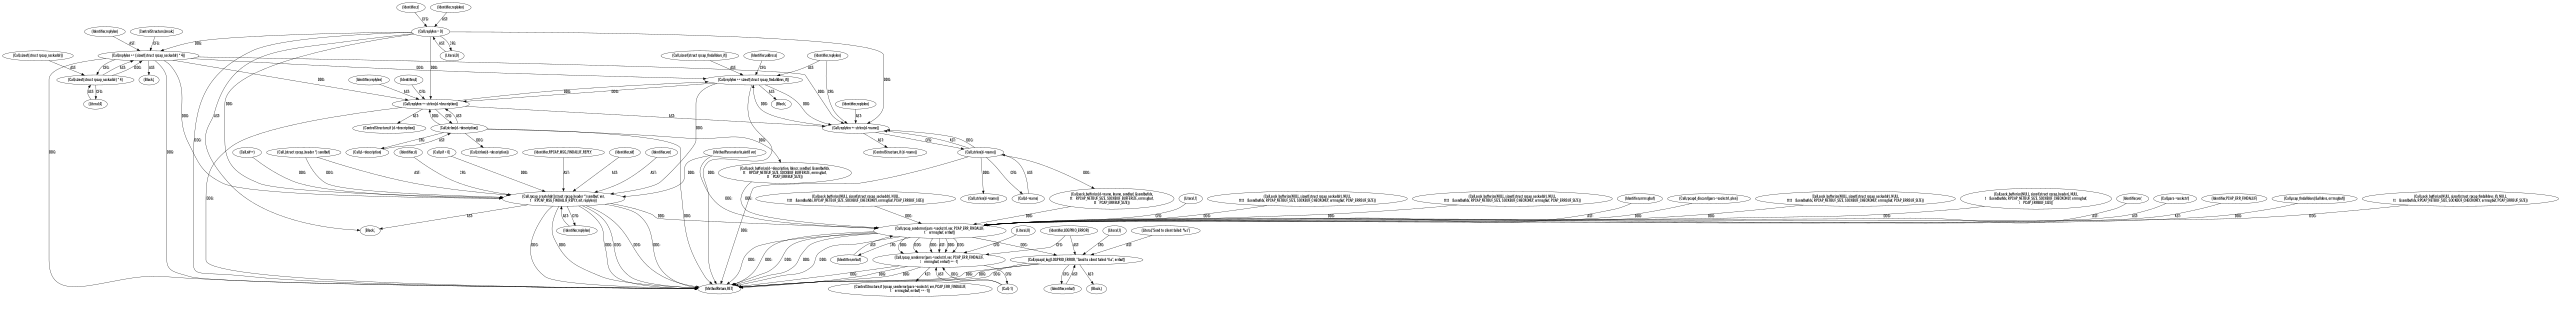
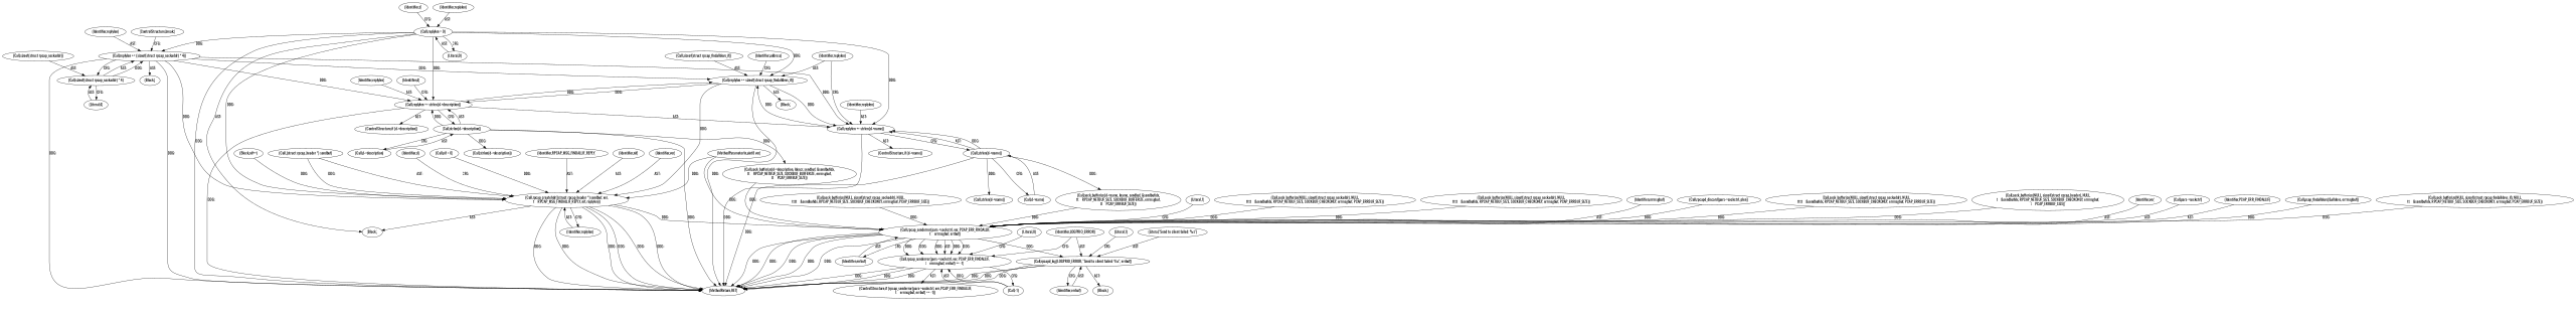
  digraph {
    fontname=Oswald
    node [fontname=Oswald]
    edge [fontname=Oswald]
    n1 [label="(Call,replylen += sizeof(struct rpcap_findalldevs_if))"]
    n2 [label="(Call,replylen += strlen(d->description))"]
    n3 [label="(Call,replylen += strlen(d->name))"]
    n4 [label="(Call,rpcap_createhdr((struct rpcap_header *) sendbuf, ver,\n\t    RPCAP_MSG_FINDALLIF_REPLY, nif, replylen))"]
    n5 [label="(MethodReturn,RET)"]
    n6 [label="(Block,)"]
    n7 [label="(Call,replylen += (sizeof(struct rpcap_sockaddr) * 4))"]
    n8 [label="(Call,sizeof(struct rpcap_sockaddr) * 4)"]
    n9 [label="(Block,)"]
    n10 [label="(Call,strlen(d->description))"]
    n11 [label="(ControlStructure,if (d->description))"]
    n12 [label="(Call,strlen(d->name))"]
    n13 [label="(ControlStructure,if (d->name))"]
    n14 [label="(Block,)"]
    n15 [label="(Call,rpcap_senderror(pars->sockctrl, ver, PCAP_ERR_FINDALLIF,\n\t    errmsgbuf, errbuf))"]
    n16 [label="(Identifier,replylen)"]
    n17 [label="(Call,sizeof(struct rpcap_findalldevs_if))"]
    n18 [label="(Literal,4)"]
    n19 [label="(Call,replylen = 0)"]
    n20 [label="(Literal,0)"]
    n21 [label="(Call,d->description)"]
    n22 [label="(Call,strlen(d->description))"]
    n23 [label="(Call,sock_bufferize(d->description, ldescr, sendbuf, &sendbufidx,\n\t\t    RPCAP_NETBUF_SIZE, SOCKBUF_BUFFERIZE, errmsgbuf,\n\t\t    PCAP_ERRBUF_SIZE))"]
    n24 [label="(Call,d->name)"]
    n25 [label="(Call,sock_bufferize(d->name, lname, sendbuf, &sendbufidx,\n\t\t    RPCAP_NETBUF_SIZE, SOCKBUF_BUFFERIZE, errmsgbuf,\n\t\t    PCAP_ERRBUF_SIZE))"]
    n26 [label="(Call,strlen(d->name))"]
    n27 [label="(Call,rpcap_senderror(pars->sockctrl, ver, PCAP_ERR_FINDALLIF,\n\t    errmsgbuf, errbuf) == -1)"]
    n28 [label="(Call,rpcapd_log(LOGPRIO_ERROR, \"Send to client failed: %s\", errbuf))"]
    n29 [label="(Identifier,errbuf)"]
    n30 [label="(ControlStructure,if (rpcap_senderror(pars->sockctrl, ver, PCAP_ERR_FINDALLIF,\n\t    errmsgbuf, errbuf) == -1))"]
    n31 [label="(Call,-1)"]
    n32 [label="(Identifier,errbuf)"]
    n33 [label="(Block,)"]
    n34 [label="(Identifier,RPCAP_MSG_FINDALLIF_REPLY)"]
    n35 [label="(Identifier,nif)"]
    n36 [label="(MethodParameterIn,uint8 ver)"]
    n37 [label="(Call,sock_bufferize(NULL, sizeof(struct rpcap_sockaddr), NULL,\n\t\t\t\t    &sendbufidx, RPCAP_NETBUF_SIZE, SOCKBUF_CHECKONLY, errmsgbuf, PCAP_ERRBUF_SIZE))"]
    n38 [label="(Call,sock_bufferize(NULL, sizeof(struct rpcap_sockaddr), NULL,\n\t\t\t\t    &sendbufidx, RPCAP_NETBUF_SIZE, SOCKBUF_CHECKONLY, errmsgbuf, PCAP_ERRBUF_SIZE))"]
    n39 [label="(Identifier,LOGPRIO_ERROR)"]
    n40 [label="(Identifier,d)"]
    n41 [label="(Identifier,address)"]
    n42 [label="(Identifier,errmsgbuf)"]
    n43 [label="(Call,rpcapd_discard(pars->sockctrl, plen))"]
    n44 [label="(Call,sock_bufferize(NULL, sizeof(struct rpcap_sockaddr), NULL,\n\t\t\t\t    &sendbufidx, RPCAP_NETBUF_SIZE, SOCKBUF_CHECKONLY, errmsgbuf, PCAP_ERRBUF_SIZE))"]
    n45 [label="(Literal,1)"]
    n46 [label="(Identifier,replylen)"]
    n47 [label="(Call,sock_bufferize(NULL, sizeof(struct rpcap_header), NULL,\n\t    &sendbufidx, RPCAP_NETBUF_SIZE, SOCKBUF_CHECKONLY, errmsgbuf,\n\t    PCAP_ERRBUF_SIZE))"]
    n48 [label="(Identifier,replylen)"]
    n49 [label="(Identifier,ver)"]
-   n50 [label="(Call,nif++)"]
+   n50 [label="(Block,nif++)"]
    n51 [label="(Identifier,ver)"]
    n52 [label="(Call,(struct rpcap_header *) sendbuf)"]
    n53 [label="(Call,pars->sockctrl)"]
    n54 [label="(Literal,\"Send to client failed: %s\")"]
    n55 [label="(ControlStructure,break;)"]
    n56 [label="(Identifier,PCAP_ERR_FINDALLIF)"]
    n57 [label="(Identifier,replylen)"]
    n58 [label="(Call,pcap_findalldevs(&alldevs, errmsgbuf))"]
    n59 [label="(Identifier,d)"]
    n60 [label="(Identifier,replylen)"]
    n61 [label="(Literal,0)"]
    n62 [label="(Call,sock_bufferize(NULL, sizeof(struct rpcap_findalldevs_if), NULL,\n\t\t    &sendbufidx, RPCAP_NETBUF_SIZE, SOCKBUF_CHECKONLY, errmsgbuf, PCAP_ERRBUF_SIZE))"]
    n63 [label="(Call,sock_bufferize(NULL, sizeof(struct rpcap_sockaddr), NULL,\n\t\t\t\t    &sendbufidx, RPCAP_NETBUF_SIZE, SOCKBUF_CHECKONLY, errmsgbuf, PCAP_ERRBUF_SIZE))"]
    n64 [label="(Identifier,replylen)"]
    n65 [label="(Identifier,d)"]
    n66 [label="(Call,sizeof(struct rpcap_sockaddr))"]
    n67 [label="(Literal,1)"]
    n68 [label="(Call,nif = 0)"]
    n1 -> n2 [label="DDG: "]
    n1 -> n3 [label="DDG: "]
    n1 -> n4 [label="DDG: "]
    n1 -> n5 [label="DDG: "]
    n1 -> n6 [label="AST: "]
    n2 -> n1 [label="DDG: "]
    n2 -> n3 [label="AST: "]
    n2 -> n5 [label="DDG: "]
    n2 -> n10 [label="CFG: "]
    n2 -> n11 [label="AST: "]
    n3 -> n1 [label="DDG: "]
+   n3 -> n5 [label="DDG: "]
    n3 -> n12 [label="CFG: "]
    n3 -> n13 [label="AST: "]
    n4 -> n5 [label="DDG: "]
    n4 -> n5 [label="DDG: "]
    n4 -> n5 [label="DDG: "]
    n4 -> n5 [label="DDG: "]
    n4 -> n5 [label="DDG: "]
    n4 -> n5 [label="DDG: "]
    n4 -> n14 [label="AST: "]
    n4 -> n15 [label="DDG: "]
    n4 -> n16 [label="CFG: "]
    n7 -> n1 [label="DDG: "]
    n7 -> n2 [label="DDG: "]
    n7 -> n3 [label="DDG: "]
    n7 -> n4 [label="DDG: "]
    n7 -> n5 [label="DDG: "]
    n7 -> n5 [label="DDG: "]
    n7 -> n8 [label="CFG: "]
    n7 -> n9 [label="AST: "]
    n8 -> n7 [label="AST: "]
    n8 -> n7 [label="DDG: "]
    n8 -> n18 [label="CFG: "]
    n10 -> n2 [label="AST: "]
    n10 -> n2 [label="DDG: "]
    n10 -> n5 [label="DDG: "]
    n10 -> n21 [label="CFG: "]
    n10 -> n22 [label="DDG: "]
    n10 -> n23 [label="DDG: "]
    n12 -> n3 [label="AST: "]
    n12 -> n3 [label="DDG: "]
    n12 -> n5 [label="DDG: "]
    n12 -> n24 [label="CFG: "]
    n12 -> n25 [label="DDG: "]
    n12 -> n26 [label="DDG: "]
    n15 -> n5 [label="DDG: "]
    n15 -> n5 [label="DDG: "]
    n15 -> n5 [label="DDG: "]
    n15 -> n5 [label="DDG: "]
    n15 -> n5 [label="DDG: "]
    n15 -> n27 [label="AST: "]
    n15 -> n27 [label="DDG: "]
    n15 -> n27 [label="DDG: "]
    n15 -> n27 [label="DDG: "]
    n15 -> n27 [label="DDG: "]
    n15 -> n27 [label="DDG: "]
    n15 -> n28 [label="DDG: "]
    n15 -> n29 [label="CFG: "]
    n16 -> n4 [label="AST: "]
    n17 -> n1 [label="AST: "]
    n18 -> n8 [label="AST: "]
+   n19 -> n1 [label="DDG: "]
    n19 -> n2 [label="DDG: "]
    n19 -> n3 [label="DDG: "]
    n19 -> n4 [label="DDG: "]
    n19 -> n5 [label="DDG: "]
    n19 -> n7 [label="DDG: "]
    n19 -> n14 [label="AST: "]
    n19 -> n20 [label="CFG: "]
    n20 -> n19 [label="AST: "]
    n21 -> n10 [label="AST: "]
    n23 -> n15 [label="DDG: "]
    n24 -> n12 [label="AST: "]
    n25 -> n15 [label="DDG: "]
    n27 -> n5 [label="DDG: "]
    n27 -> n5 [label="DDG: "]
    n27 -> n5 [label="DDG: "]
    n27 -> n30 [label="AST: "]
    n27 -> n31 [label="CFG: "]
    n28 -> n5 [label="DDG: "]
    n28 -> n5 [label="DDG: "]
    n28 -> n5 [label="DDG: "]
    n28 -> n32 [label="CFG: "]
    n28 -> n33 [label="AST: "]
    n29 -> n15 [label="AST: "]
    n31 -> n27 [label="AST: "]
    n31 -> n27 [label="DDG: "]
    n32 -> n28 [label="AST: "]
    n34 -> n4 [label="AST: "]
    n35 -> n4 [label="AST: "]
    n36 -> n4 [label="DDG: "]
    n36 -> n15 [label="DDG: "]
    n37 -> n15 [label="DDG: "]
    n38 -> n15 [label="DDG: "]
    n39 -> n27 [label="CFG: "]
    n39 -> n28 [label="AST: "]
    n40 -> n2 [label="CFG: "]
    n41 -> n1 [label="CFG: "]
    n42 -> n15 [label="AST: "]
    n43 -> n15 [label="DDG: "]
    n44 -> n15 [label="DDG: "]
    n45 -> n28 [label="CFG: "]
    n46 -> n1 [label="AST: "]
    n46 -> n3 [label="CFG: "]
    n47 -> n15 [label="DDG: "]
    n48 -> n7 [label="AST: "]
    n49 -> n4 [label="AST: "]
    n50 -> n4 [label="DDG: "]
    n51 -> n15 [label="AST: "]
    n52 -> n4 [label="AST: "]
    n52 -> n4 [label="DDG: "]
    n53 -> n15 [label="AST: "]
    n54 -> n28 [label="AST: "]
    n55 -> n7 [label="CFG: "]
    n56 -> n15 [label="AST: "]
    n57 -> n3 [label="AST: "]
    n58 -> n15 [label="DDG: "]
    n59 -> n19 [label="CFG: "]
    n60 -> n2 [label="AST: "]
    n61 -> n27 [label="CFG: "]
    n62 -> n15 [label="DDG: "]
    n63 -> n15 [label="DDG: "]
    n64 -> n19 [label="AST: "]
    n65 -> n4 [label="CFG: "]
    n66 -> n8 [label="AST: "]
    n67 -> n15 [label="CFG: "]
    n68 -> n4 [label="DDG: "]
  }
